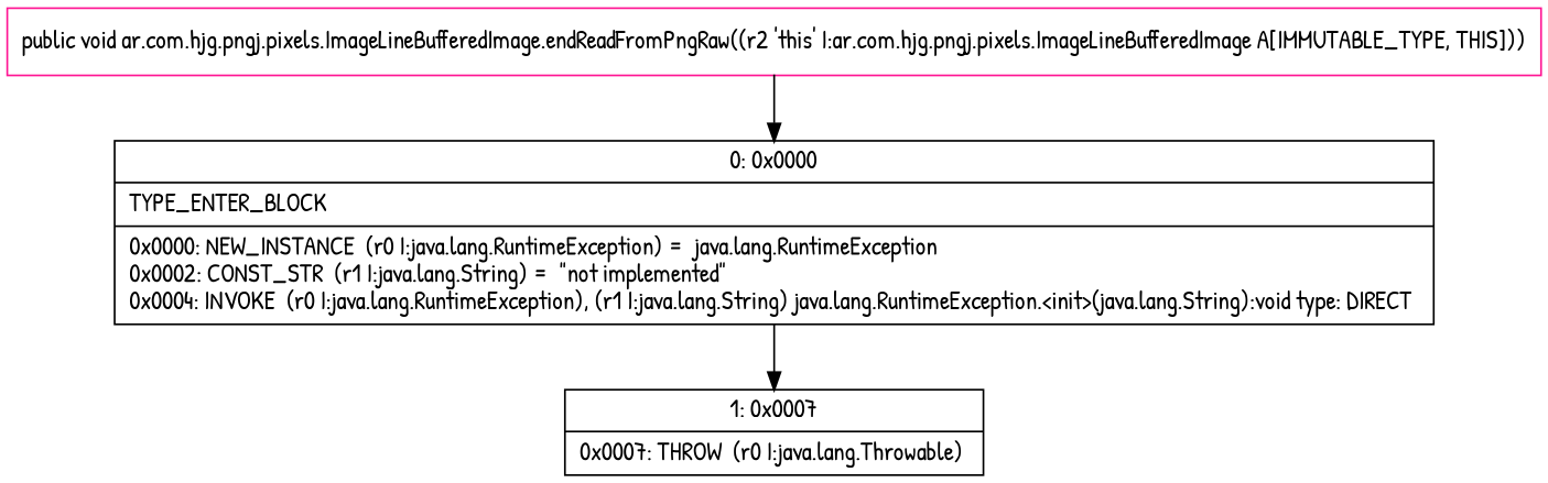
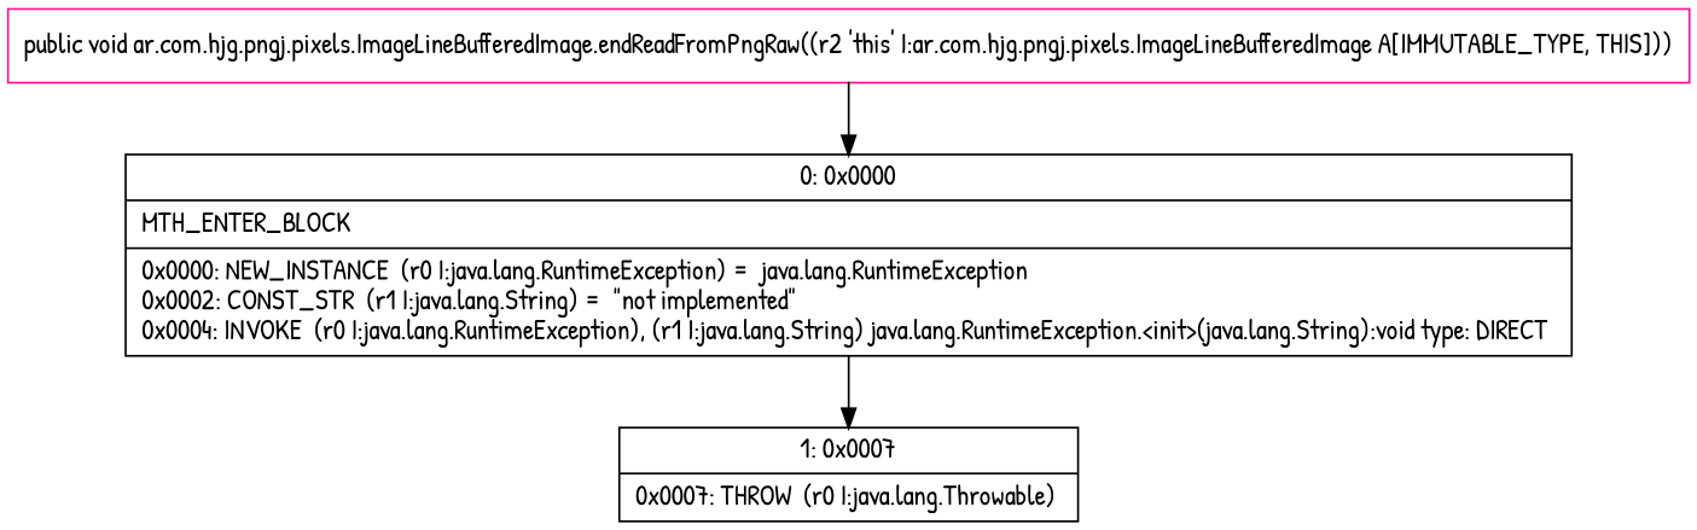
  digraph {
    fontname="Patrick Hand"
    node [shape=record color=black fontname="Patrick Hand"]
    edge [fontname="Patrick Hand"]
-   n1 [label="{0\:\ 0x0000|TYPE_ENTER_BLOCK\l|0x0000: NEW_INSTANCE  (r0 I:java.lang.RuntimeException) =  java.lang.RuntimeException \l0x0002: CONST_STR  (r1 I:java.lang.String) =  \"not implemented\" \l0x0004: INVOKE  (r0 I:java.lang.RuntimeException), (r1 I:java.lang.String) java.lang.RuntimeException.\<init\>(java.lang.String):void type: DIRECT \l}"]
+   n1 [label="{0\:\ 0x0000|MTH_ENTER_BLOCK\l|0x0000: NEW_INSTANCE  (r0 I:java.lang.RuntimeException) =  java.lang.RuntimeException \l0x0002: CONST_STR  (r1 I:java.lang.String) =  \"not implemented\" \l0x0004: INVOKE  (r0 I:java.lang.RuntimeException), (r1 I:java.lang.String) java.lang.RuntimeException.\<init\>(java.lang.String):void type: DIRECT \l}"]
    n2 [label="{1\:\ 0x0007|0x0007: THROW  (r0 I:java.lang.Throwable) \l}"]
    n3 [label="{public void ar.com.hjg.pngj.pixels.ImageLineBufferedImage.endReadFromPngRaw((r2 'this' I:ar.com.hjg.pngj.pixels.ImageLineBufferedImage A[IMMUTABLE_TYPE, THIS])) }" color=deeppink]
    n1 -> n2
    n3 -> n1
  }
